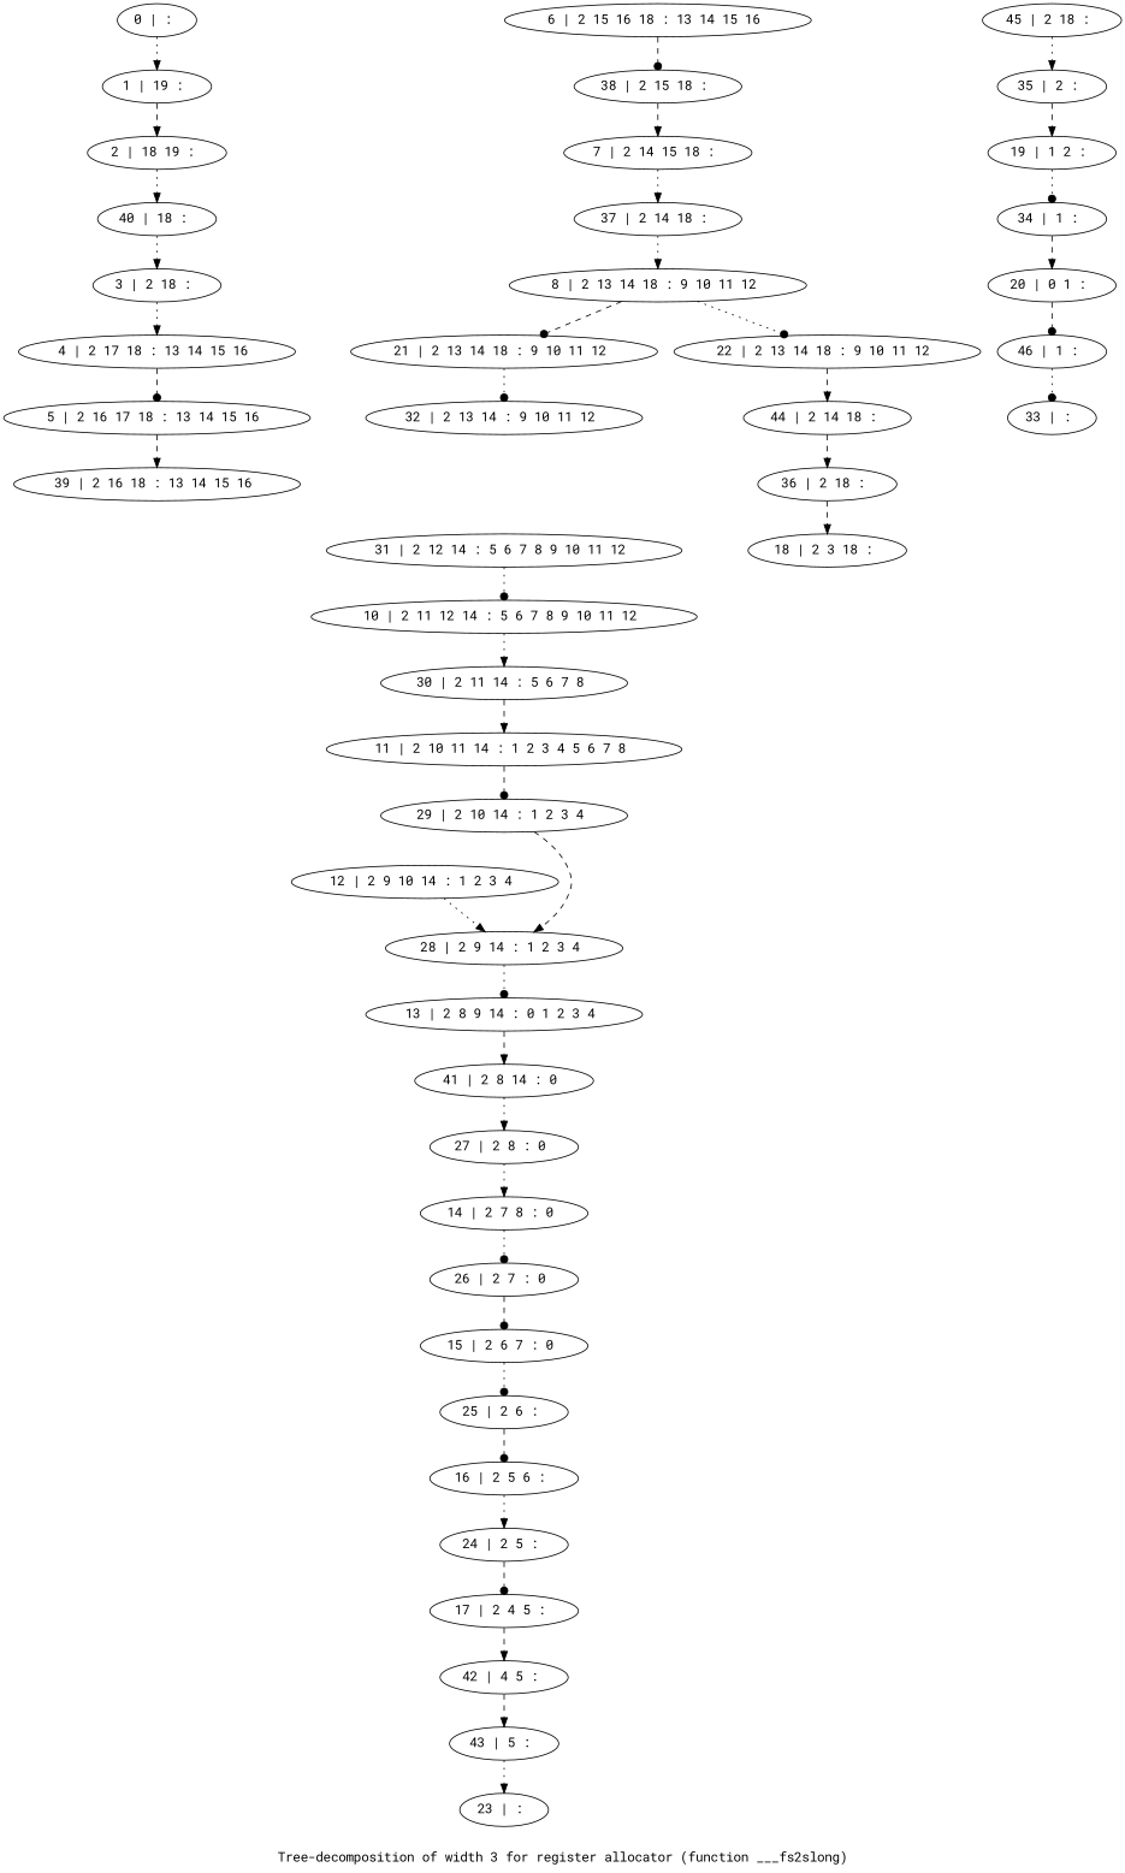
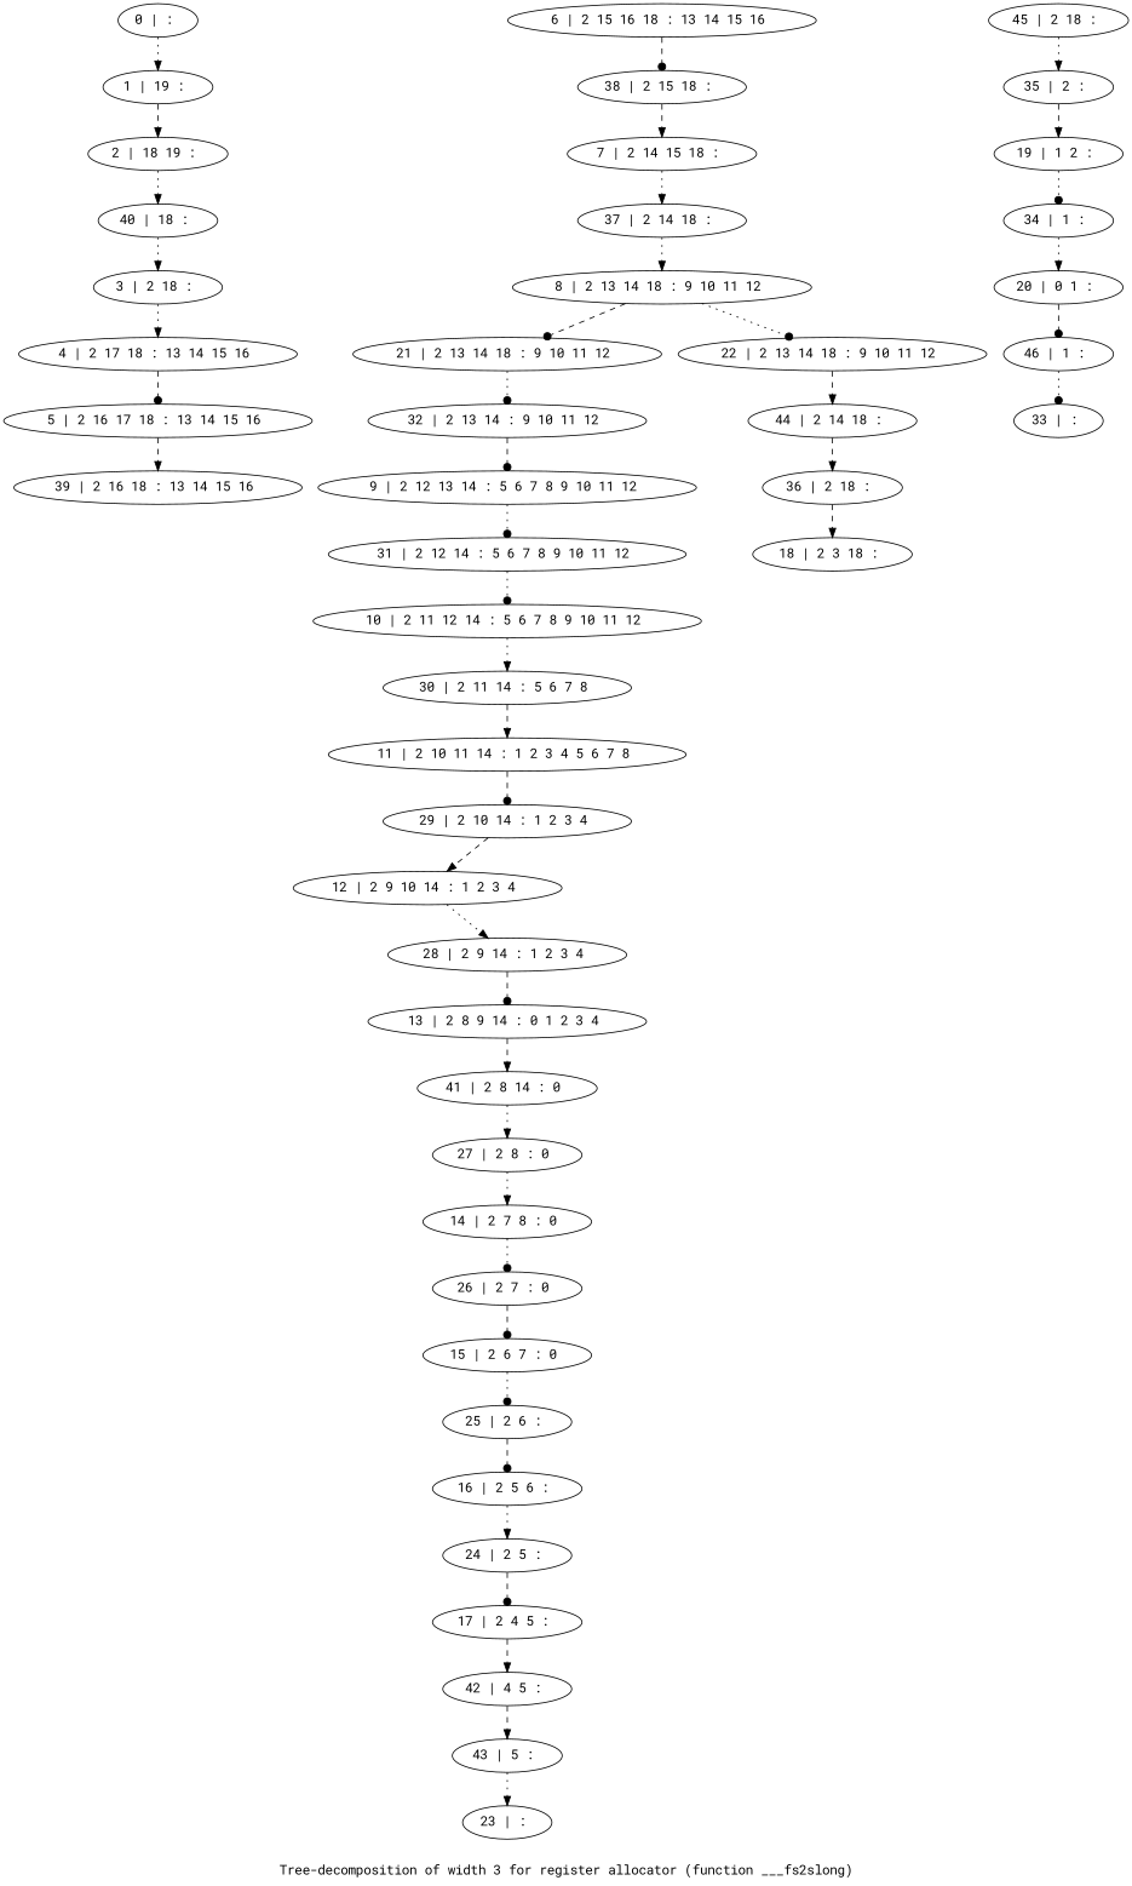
  digraph {
    fontname="Roboto Mono"
    label="Tree-decomposition of width 3 for register allocator (function ___fs2slong)"
    node [fontname="Roboto Mono"]
    edge [arrowhead=normal fontname="Roboto Mono" style=dotted]
    n1 [label="0 | : "]
    n2 [label="1 | 19 : "]
    n3 [label="2 | 18 19 : "]
    n4 [label="40 | 18 : "]
    n5 [label="3 | 2 18 : "]
    n6 [label="4 | 2 17 18 : 13 14 15 16 "]
    n7 [label="5 | 2 16 17 18 : 13 14 15 16 "]
    n8 [label="39 | 2 16 18 : 13 14 15 16 "]
    n9 [label="6 | 2 15 16 18 : 13 14 15 16 "]
    n10 [label="38 | 2 15 18 : "]
    n11 [label="7 | 2 14 15 18 : "]
    n12 [label="37 | 2 14 18 : "]
    n13 [label="8 | 2 13 14 18 : 9 10 11 12 "]
    n14 [label="21 | 2 13 14 18 : 9 10 11 12 "]
    n15 [label="22 | 2 13 14 18 : 9 10 11 12 "]
    n16 [label="32 | 2 13 14 : 9 10 11 12 "]
    n17 [label="44 | 2 14 18 : "]
+   n18 [label="9 | 2 12 13 14 : 5 6 7 8 9 10 11 12 "]
    n19 [label="31 | 2 12 14 : 5 6 7 8 9 10 11 12 "]
    n20 [label="10 | 2 11 12 14 : 5 6 7 8 9 10 11 12 "]
    n21 [label="30 | 2 11 14 : 5 6 7 8 "]
    n22 [label="11 | 2 10 11 14 : 1 2 3 4 5 6 7 8 "]
    n23 [label="29 | 2 10 14 : 1 2 3 4 "]
    n24 [label="12 | 2 9 10 14 : 1 2 3 4 "]
    n25 [label="28 | 2 9 14 : 1 2 3 4 "]
    n26 [label="13 | 2 8 9 14 : 0 1 2 3 4 "]
    n27 [label="41 | 2 8 14 : 0 "]
    n28 [label="27 | 2 8 : 0 "]
    n29 [label="14 | 2 7 8 : 0 "]
    n30 [label="26 | 2 7 : 0 "]
    n31 [label="15 | 2 6 7 : 0 "]
    n32 [label="25 | 2 6 : "]
    n33 [label="16 | 2 5 6 : "]
    n34 [label="24 | 2 5 : "]
    n35 [label="17 | 2 4 5 : "]
    n36 [label="42 | 4 5 : "]
    n37 [label="43 | 5 : "]
    n38 [label="18 | 2 3 18 : "]
    n39 [label="45 | 2 18 : "]
    n40 [label="35 | 2 : "]
    n41 [label="19 | 1 2 : "]
    n42 [label="34 | 1 : "]
    n43 [label="20 | 0 1 : "]
    n44 [label="46 | 1 : "]
    n45 [label="33 | : "]
    n46 [label="36 | 2 18 : "]
    n47 [label="23 | : "]
    n1 -> n2
    n2 -> n3 [style=dashed]
    n3 -> n4
    n4 -> n5
    n5 -> n6
    n6 -> n7 [arrowhead=dot style=dashed]
    n7 -> n8 [style=dashed]
    n9 -> n10 [arrowhead=dot style=dashed]
    n10 -> n11 [style=dashed]
    n11 -> n12
    n12 -> n13
    n13 -> n14 [arrowhead=dot style=dashed]
    n13 -> n15 [arrowhead=dot]
    n14 -> n16 [arrowhead=dot]
    n15 -> n17 [style=dashed]
+   n16 -> n18 [arrowhead=dot style=dashed]
    n17 -> n46 [style=dashed]
+   n18 -> n19 [arrowhead=dot]
    n19 -> n20 [arrowhead=dot]
    n20 -> n21
    n21 -> n22 [style=dashed]
    n22 -> n23 [arrowhead=dot style=dashed]
-   n23 -> n25 [style=dashed]
+   n23 -> n24 [style=dashed]
    n24 -> n25
-   n25 -> n26 [arrowhead=dot]
+   n25 -> n26 [arrowhead=dot style=dashed]
    n26 -> n27 [style=dashed]
    n27 -> n28
    n28 -> n29
    n29 -> n30 [arrowhead=dot]
    n30 -> n31 [arrowhead=dot style=dashed]
    n31 -> n32 [arrowhead=dot]
    n32 -> n33 [arrowhead=dot style=dashed]
    n33 -> n34
    n34 -> n35 [arrowhead=dot style=dashed]
    n35 -> n36 [style=dashed]
    n36 -> n37 [style=dashed]
    n37 -> n47
    n39 -> n40
    n40 -> n41 [style=dashed]
    n41 -> n42 [arrowhead=dot]
-   n42 -> n43 [style=dashed]
+   n42 -> n43
    n43 -> n44 [arrowhead=dot style=dashed]
    n44 -> n45 [arrowhead=dot]
    n46 -> n38 [style=dashed]
  }
